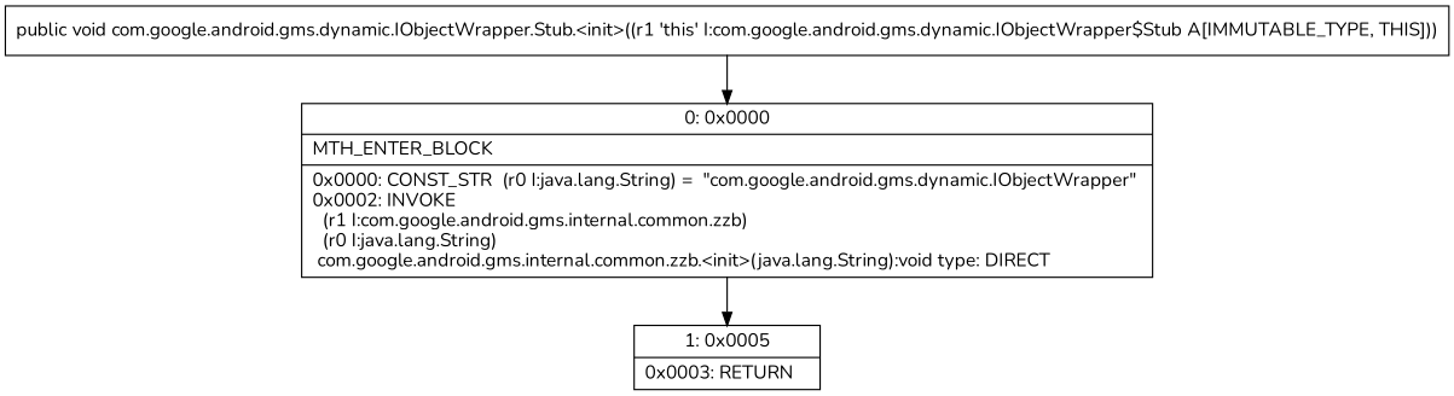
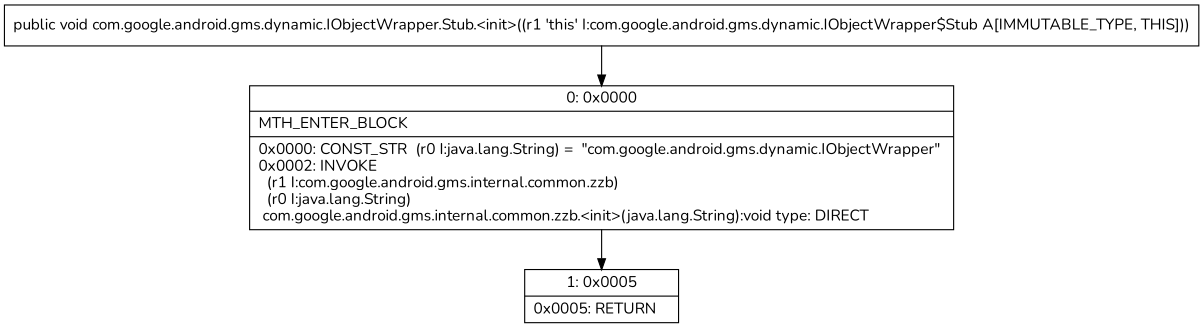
  digraph {
    fontname=Nunito
    node [shape=record fontname=Nunito]
    edge [fontname=Nunito]
    n1 [label="{0\:\ 0x0000|MTH_ENTER_BLOCK\l|0x0000: CONST_STR  (r0 I:java.lang.String) =  \"com.google.android.gms.dynamic.IObjectWrapper\" \l0x0002: INVOKE  \l  (r1 I:com.google.android.gms.internal.common.zzb)\l  (r0 I:java.lang.String)\l com.google.android.gms.internal.common.zzb.\<init\>(java.lang.String):void type: DIRECT \l}"]
-   n2 [label="{1\:\ 0x0005|0x0003: RETURN   \l}"]
+   n2 [label="{1\:\ 0x0005|0x0005: RETURN   \l}"]
    n3 [label="{public void com.google.android.gms.dynamic.IObjectWrapper.Stub.\<init\>((r1 'this' I:com.google.android.gms.dynamic.IObjectWrapper$Stub A[IMMUTABLE_TYPE, THIS])) }"]
    n1 -> n2
    n3 -> n1
  }
